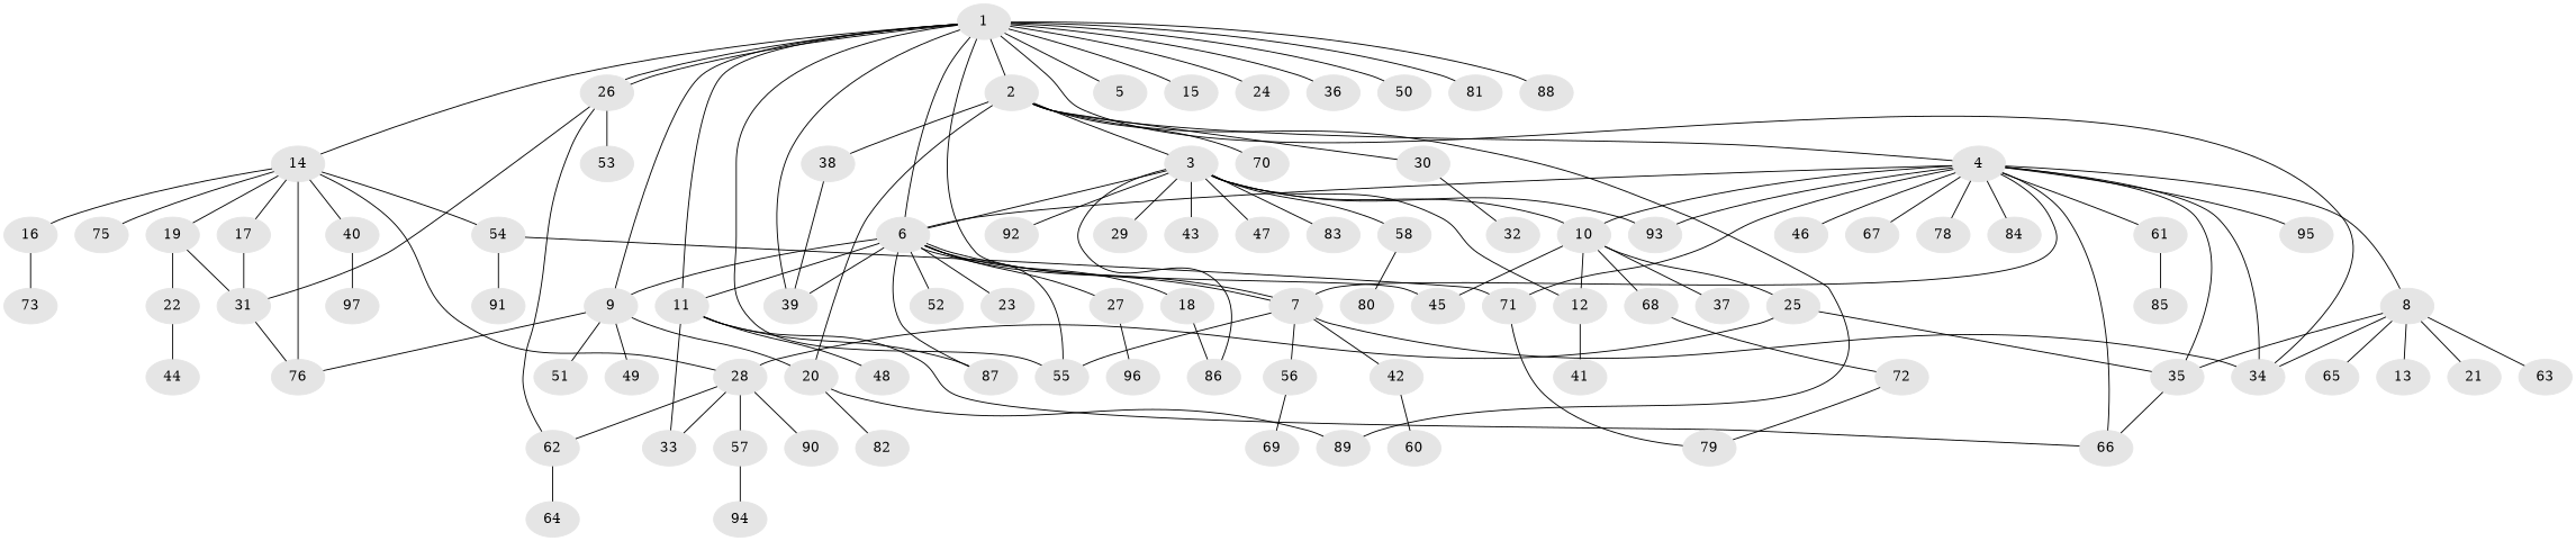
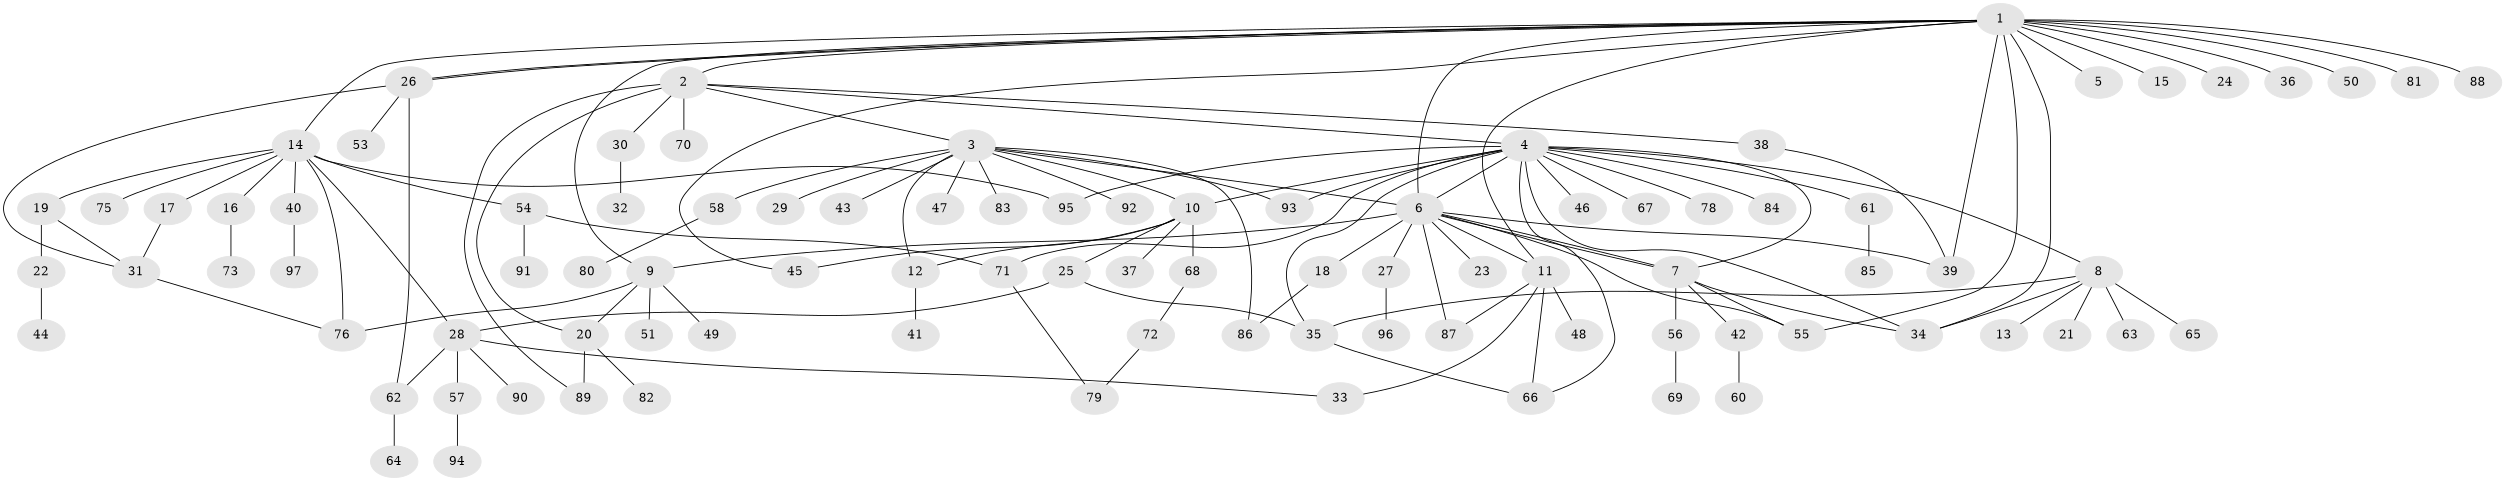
  graph {
    node [color=gray90 style=filled]
    1
    2
    5
    6
    9
    11
    14
    15
    24
    26
    34
    36
    39
    45
    50
    55
    81
    88
    3
    4
    20
    30
    38
    70
    89
    7
    18
    23
    27
-   52
    87
    49
    51
    76
    66
    33
    48
    95
    16
    17
    19
    28
    40
    54
    75
    31
    53
    62
    10
    12
    29
    43
    47
    58
    83
    86
    92
    93
    8
    35
    46
    61
    67
    71
    78
    84
    82
    32
    25
    37
    68
    41
    80
    42
    56
    13
    21
    63
    65
    85
    79
    96
    60
    69
    72
    73
    22
    57
    90
    97
    91
    44
    64
    94
    1 -- 2
    1 -- 5
    1 -- 6
    1 -- 9
    1 -- 11
    1 -- 14
    1 -- 15
    1 -- 24
    1 -- 26
    1 -- 26
    1 -- 34
    1 -- 36
    1 -- 39
    1 -- 45
    1 -- 50
    1 -- 55
    1 -- 81
    1 -- 88
    2 -- 3
    2 -- 4
    2 -- 20
    2 -- 30
    2 -- 38
    2 -- 70
    2 -- 89
    6 -- 9
    6 -- 11
    6 -- 39
    6 -- 55
    6 -- 7
    6 -- 7
    6 -- 18
    6 -- 23
    6 -- 27
-   6 -- 52
    6 -- 87
    9 -- 20
    9 -- 49
    9 -- 51
    9 -- 76
    11 -- 87
    11 -- 66
    11 -- 33
    11 -- 48
    14 -- 76
+   14 -- 95
    14 -- 16
    14 -- 17
    14 -- 19
    14 -- 28
    14 -- 40
    14 -- 54
    14 -- 75
    26 -- 31
    26 -- 53
    26 -- 62
    3 -- 6
    3 -- 10
    3 -- 12
    3 -- 29
    3 -- 43
    3 -- 47
    3 -- 58
    3 -- 83
    3 -- 86
    3 -- 92
    3 -- 93
    4 -- 6
    4 -- 34
    4 -- 7
    4 -- 66
    4 -- 95
    4 -- 10
    4 -- 93
    4 -- 8
    4 -- 35
    4 -- 46
    4 -- 61
    4 -- 67
    4 -- 71
    4 -- 78
    4 -- 84
    20 -- 89
    20 -- 82
    30 -- 32
    38 -- 39
    7 -- 34
    7 -- 55
    7 -- 42
    7 -- 56
    18 -- 86
    27 -- 96
    16 -- 73
    17 -- 31
    19 -- 31
    19 -- 22
    28 -- 33
    28 -- 62
    28 -- 57
    28 -- 90
    40 -- 97
    54 -- 71
    54 -- 91
    31 -- 76
    62 -- 64
    10 -- 45
    10 -- 12
    10 -- 25
    10 -- 37
    10 -- 68
    12 -- 41
    58 -- 80
    8 -- 34
    8 -- 35
    8 -- 13
    8 -- 21
    8 -- 63
    8 -- 65
    35 -- 66
    61 -- 85
    71 -- 79
    25 -- 28
    25 -- 35
    68 -- 72
    42 -- 60
    56 -- 69
    72 -- 79
    22 -- 44
    57 -- 94
  }
